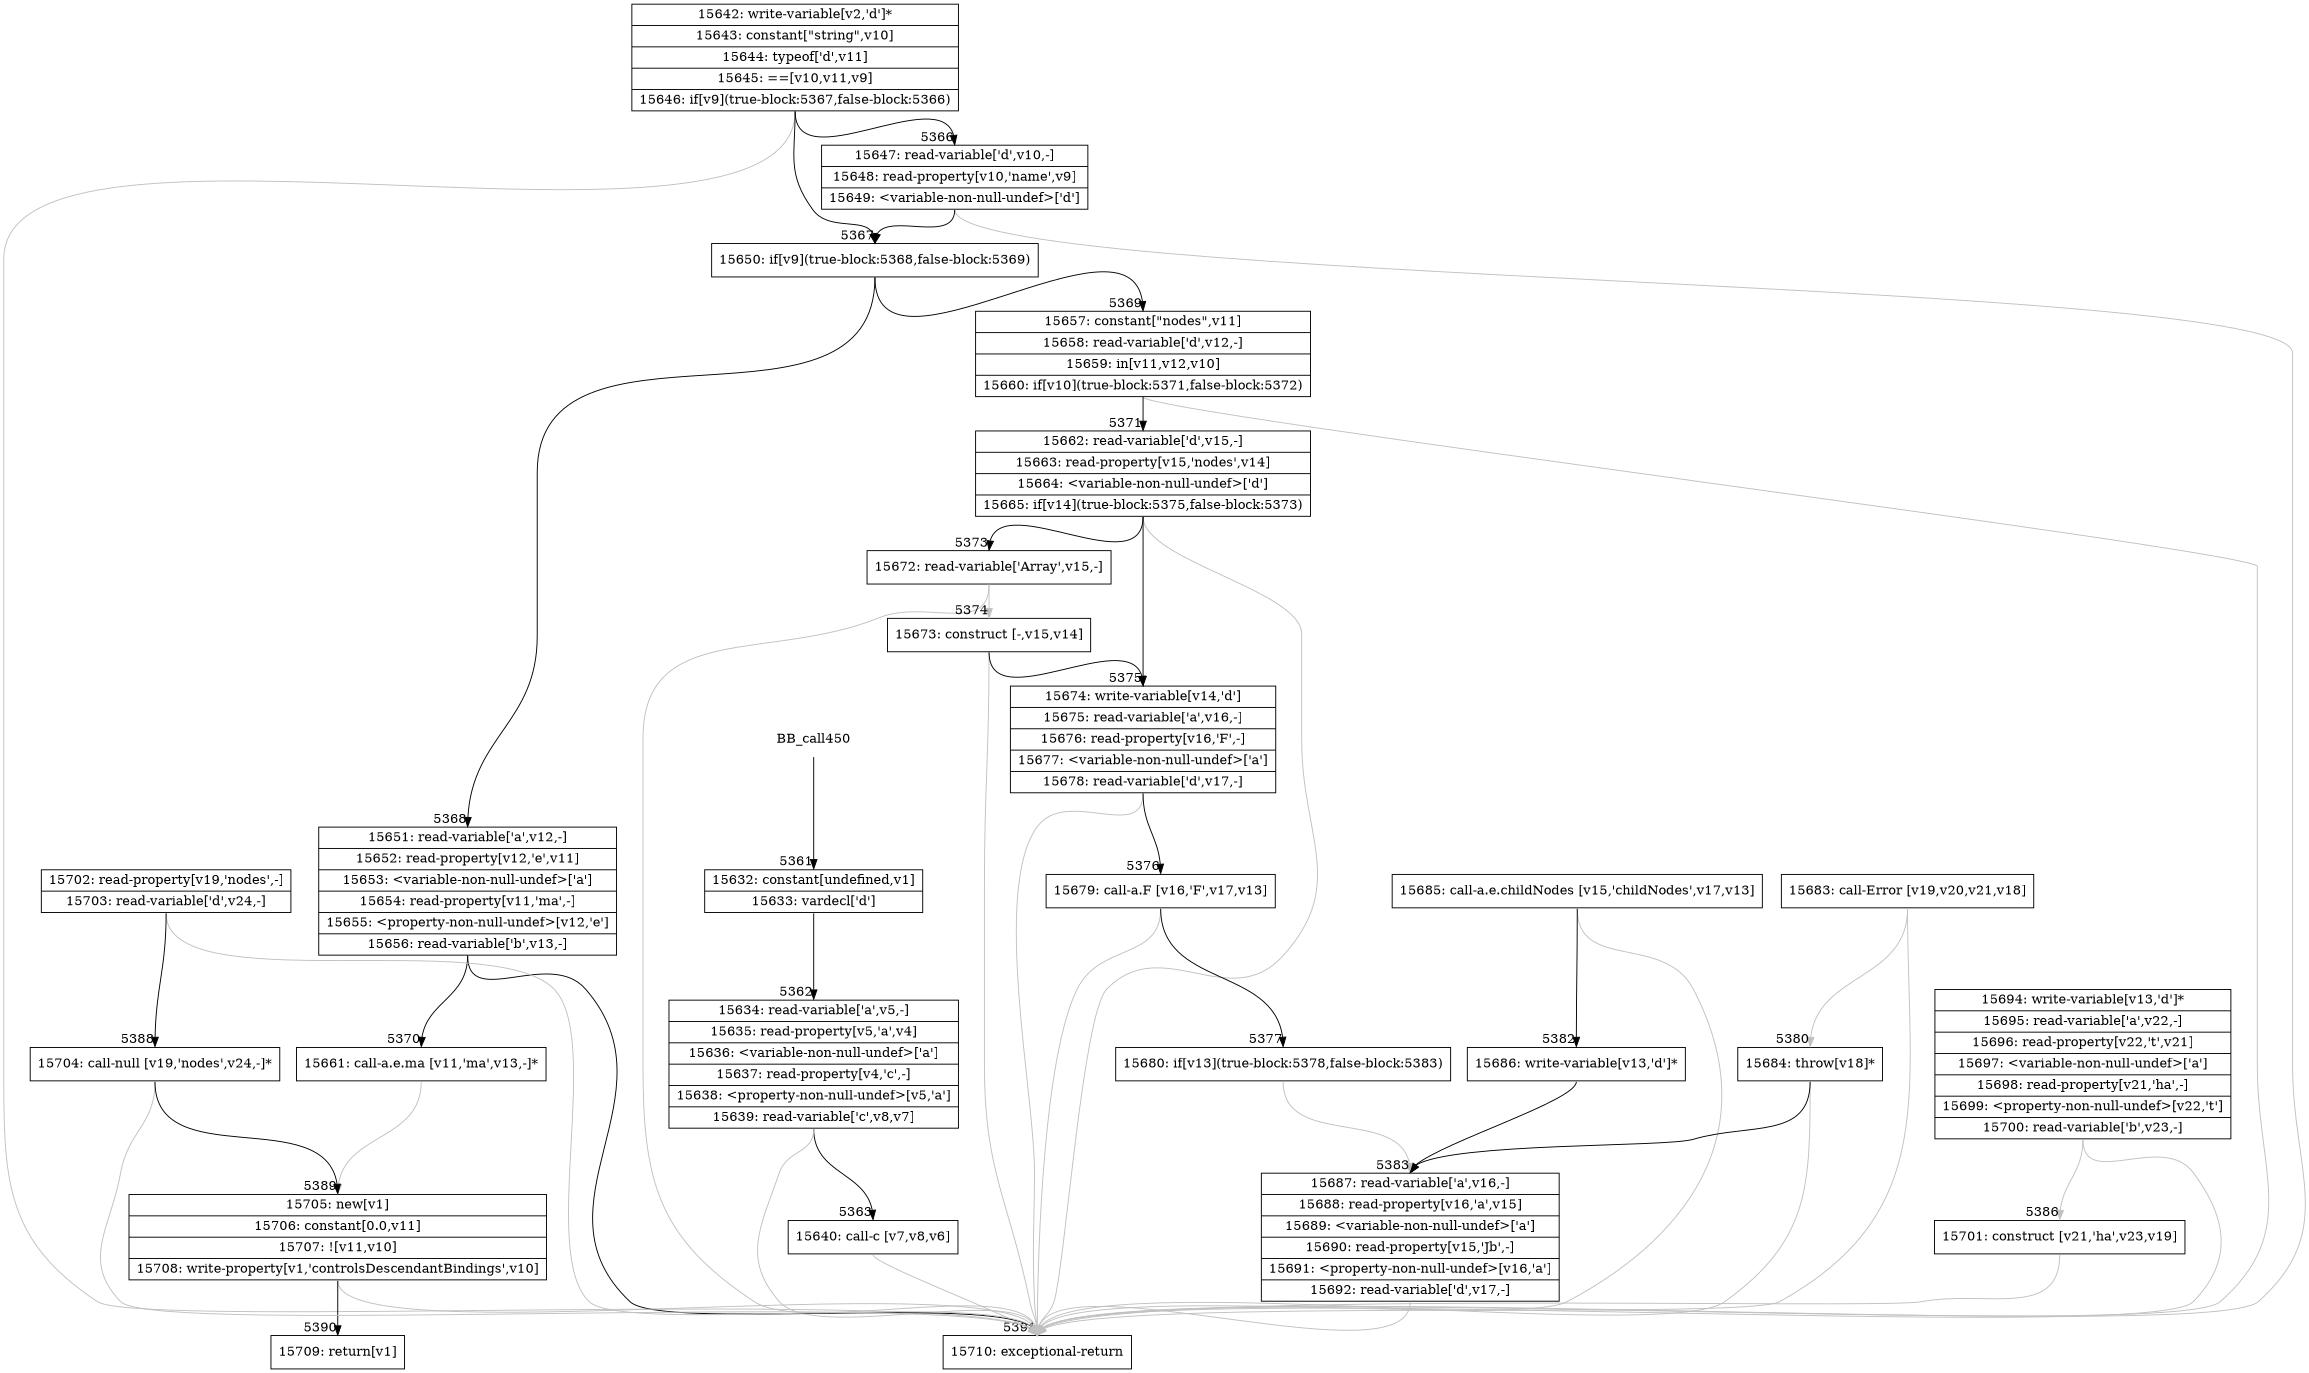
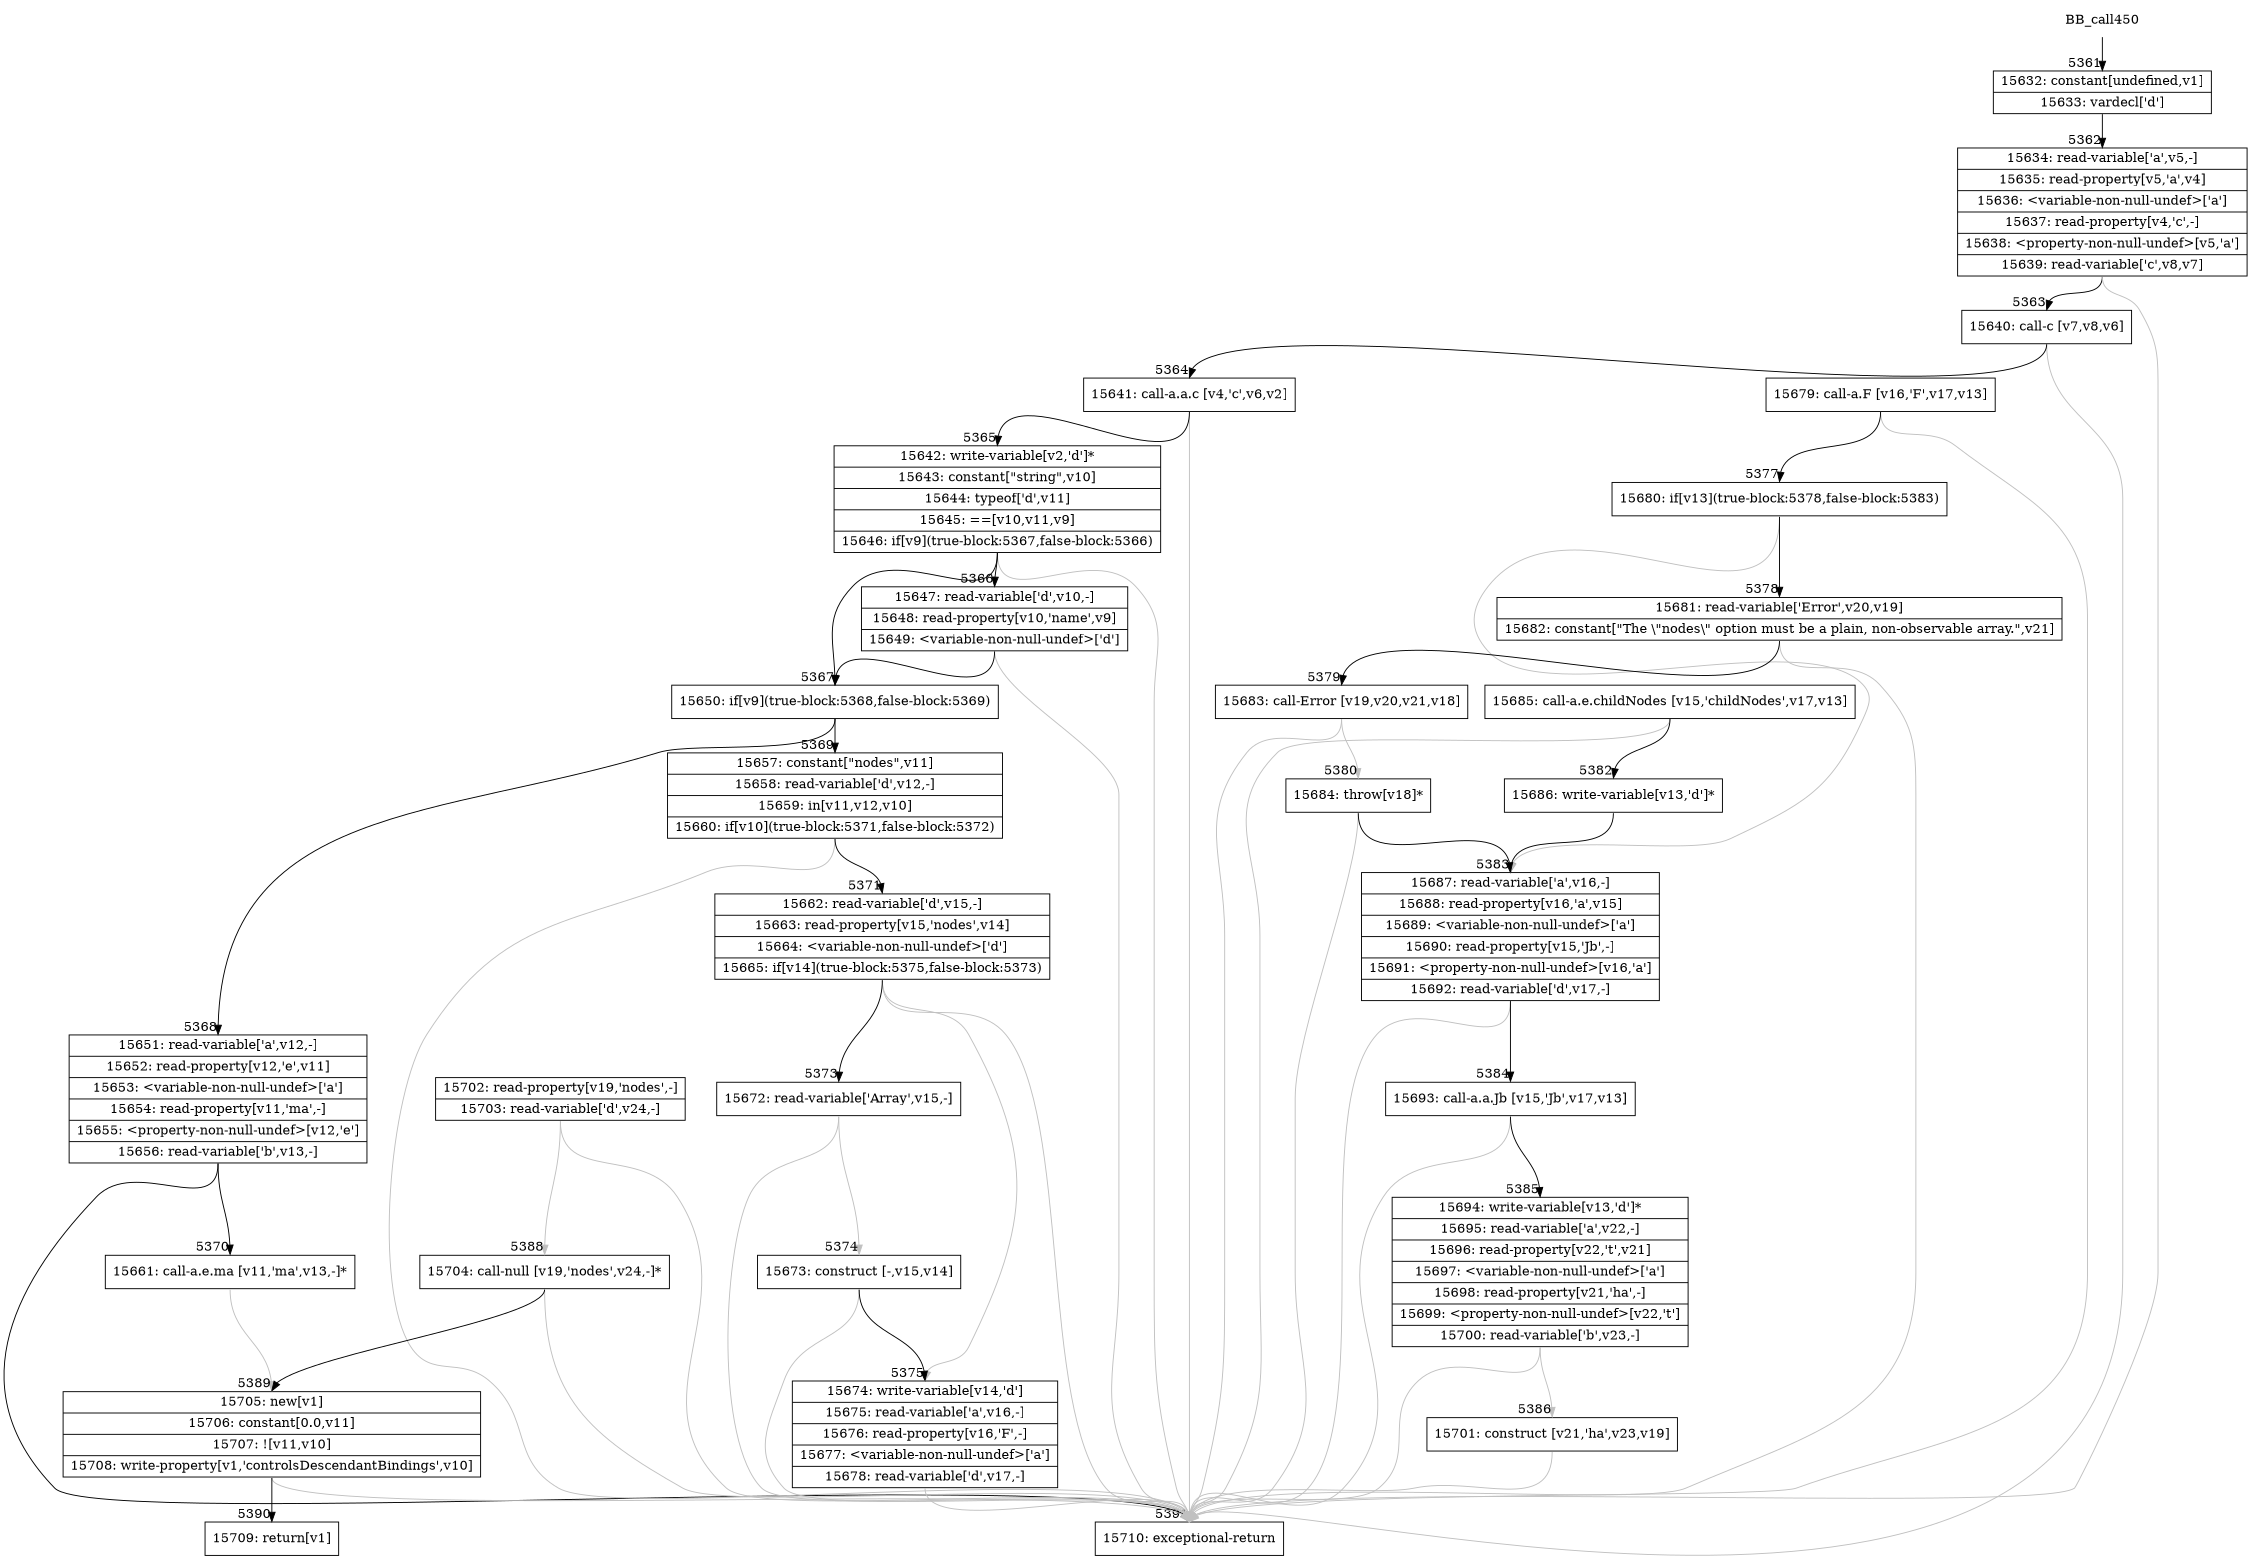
  digraph {
    rankdir=TD
    node [shape=record]
    edge [headport=n tailport=s]
    n1 [label=BB_call450 shape=none]
    n2 [label="{15632: constant[undefined,v1]|15633: vardecl['d']}"]
    n3 [label="{15634: read-variable['a',v5,-]|15635: read-property[v5,'a',v4]|15636: \<variable-non-null-undef\>['a']|15637: read-property[v4,'c',-]|15638: \<property-non-null-undef\>[v5,'a']|15639: read-variable['c',v8,v7]}"]
    n4 [label="{15640: call-c [v7,v8,v6]}"]
    n5 [label="{15710: exceptional-return}"]
+   n6 [label="{15641: call-a.a.c [v4,'c',v6,v2]}"]
    n7 [label="{15642: write-variable[v2,'d']*|15643: constant[\"string\",v10]|15644: typeof['d',v11]|15645: ==[v10,v11,v9]|15646: if[v9](true-block:5367,false-block:5366)}"]
    n8 [label="{15650: if[v9](true-block:5368,false-block:5369)}"]
    n9 [label="{15647: read-variable['d',v10,-]|15648: read-property[v10,'name',v9]|15649: \<variable-non-null-undef\>['d']}"]
    n10 [label="{15651: read-variable['a',v12,-]|15652: read-property[v12,'e',v11]|15653: \<variable-non-null-undef\>['a']|15654: read-property[v11,'ma',-]|15655: \<property-non-null-undef\>[v12,'e']|15656: read-variable['b',v13,-]}"]
    n11 [label="{15657: constant[\"nodes\",v11]|15658: read-variable['d',v12,-]|15659: in[v11,v12,v10]|15660: if[v10](true-block:5371,false-block:5372)}"]
    n12 [label="{15661: call-a.e.ma [v11,'ma',v13,-]*}"]
    n13 [label="{15662: read-variable['d',v15,-]|15663: read-property[v15,'nodes',v14]|15664: \<variable-non-null-undef\>['d']|15665: if[v14](true-block:5375,false-block:5373)}"]
    n14 [label="{15705: new[v1]|15706: constant[0.0,v11]|15707: ![v11,v10]|15708: write-property[v1,'controlsDescendantBindings',v10]}"]
    n15 [label="{15674: write-variable[v14,'d']|15675: read-variable['a',v16,-]|15676: read-property[v16,'F',-]|15677: \<variable-non-null-undef\>['a']|15678: read-variable['d',v17,-]}"]
    n16 [label="{15672: read-variable['Array',v15,-]}"]
    n17 [label="{15709: return[v1]}"]
    n18 [label="{15679: call-a.F [v16,'F',v17,v13]}"]
    n19 [label="{15673: construct [-,v15,v14]}"]
    n20 [label="{15685: call-a.e.childNodes [v15,'childNodes',v17,v13]}"]
    n21 [label="{15686: write-variable[v13,'d']*}"]
    n22 [label="{15680: if[v13](true-block:5378,false-block:5383)}"]
    n23 [label="{15687: read-variable['a',v16,-]|15688: read-property[v16,'a',v15]|15689: \<variable-non-null-undef\>['a']|15690: read-property[v15,'Jb',-]|15691: \<property-non-null-undef\>[v16,'a']|15692: read-variable['d',v17,-]}"]
+   n24 [label="{15681: read-variable['Error',v20,v19]|15682: constant[\"The \\\"nodes\\\" option must be a plain, non-observable array.\",v21]}"]
    n25 [label="{15683: call-Error [v19,v20,v21,v18]}"]
+   n26 [label="{15693: call-a.a.Jb [v15,'Jb',v17,v13]}"]
    n27 [label="{15684: throw[v18]*}"]
    n28 [label="{15694: write-variable[v13,'d']*|15695: read-variable['a',v22,-]|15696: read-property[v22,'t',v21]|15697: \<variable-non-null-undef\>['a']|15698: read-property[v21,'ha',-]|15699: \<property-non-null-undef\>[v22,'t']|15700: read-variable['b',v23,-]}"]
    n29 [label="{15701: construct [v21,'ha',v23,v19]}"]
    n30 [label="{15702: read-property[v19,'nodes',-]|15703: read-variable['d',v24,-]}"]
    n31 [label="{15704: call-null [v19,'nodes',v24,-]*}"]
    n1 -> n2 [headlabel="    5361"]
    n2 -> n3 [headlabel="      5362"]
    n3 -> n4 [headlabel="      5363"]
    n3 -> n5 [color=gray headlabel="      5391"]
    n4 -> n5 [color=gray]
+   n4 -> n6 [headlabel="      5364"]
+   n6 -> n5 [color=gray]
+   n6 -> n7 [headlabel="      5365"]
    n7 -> n5 [color=gray]
    n7 -> n8 [headlabel="      5367"]
    n7 -> n9 [headlabel="      5366"]
    n8 -> n10 [headlabel="      5368"]
    n8 -> n11 [headlabel="      5369"]
    n9 -> n5 [color=gray]
    n9 -> n8
    n10 -> n5 [color=black]
    n10 -> n12 [headlabel="      5370"]
    n11 -> n5 [color=gray]
    n11 -> n13 [headlabel="      5371"]
    n12 -> n14 [color=gray headlabel="      5389"]
    n13 -> n5 [color=gray]
-   n13 -> n15 [headlabel="      5375"]
+   n13 -> n15 [headlabel="      5375" color=gray]
    n13 -> n16 [headlabel="      5373"]
    n14 -> n5 [color=gray]
    n14 -> n17 [headlabel="      5390"]
    n15 -> n5 [color=gray]
-   n15 -> n18 [headlabel="      5376"]
    n16 -> n5 [color=gray]
    n16 -> n19 [color=gray headlabel="      5374"]
    n18 -> n5 [color=gray]
    n18 -> n22 [headlabel="      5377"]
    n19 -> n5 [color=gray]
    n19 -> n15
    n20 -> n5 [color=gray]
    n20 -> n21 [headlabel="      5382"]
    n21 -> n23
    n22 -> n23 [color=gray headlabel="      5383"]
+   n22 -> n24 [headlabel="      5378"]
    n23 -> n5 [color=gray]
+   n23 -> n26 [headlabel="      5384"]
+   n24 -> n5 [color=gray]
+   n24 -> n25 [headlabel="      5379"]
    n25 -> n5 [color=gray]
    n25 -> n27 [color=gray headlabel="      5380"]
+   n26 -> n5 [color=gray]
+   n26 -> n28 [headlabel="      5385"]
    n27 -> n5 [color=gray]
    n27 -> n23
    n28 -> n5 [color=gray]
    n28 -> n29 [color=gray headlabel="      5386"]
    n29 -> n5 [color=gray]
    n30 -> n5 [color=gray]
-   n30 -> n31 [headlabel="      5388"]
+   n30 -> n31 [headlabel="      5388" color=gray]
    n31 -> n5 [color=gray]
    n31 -> n14
  }
